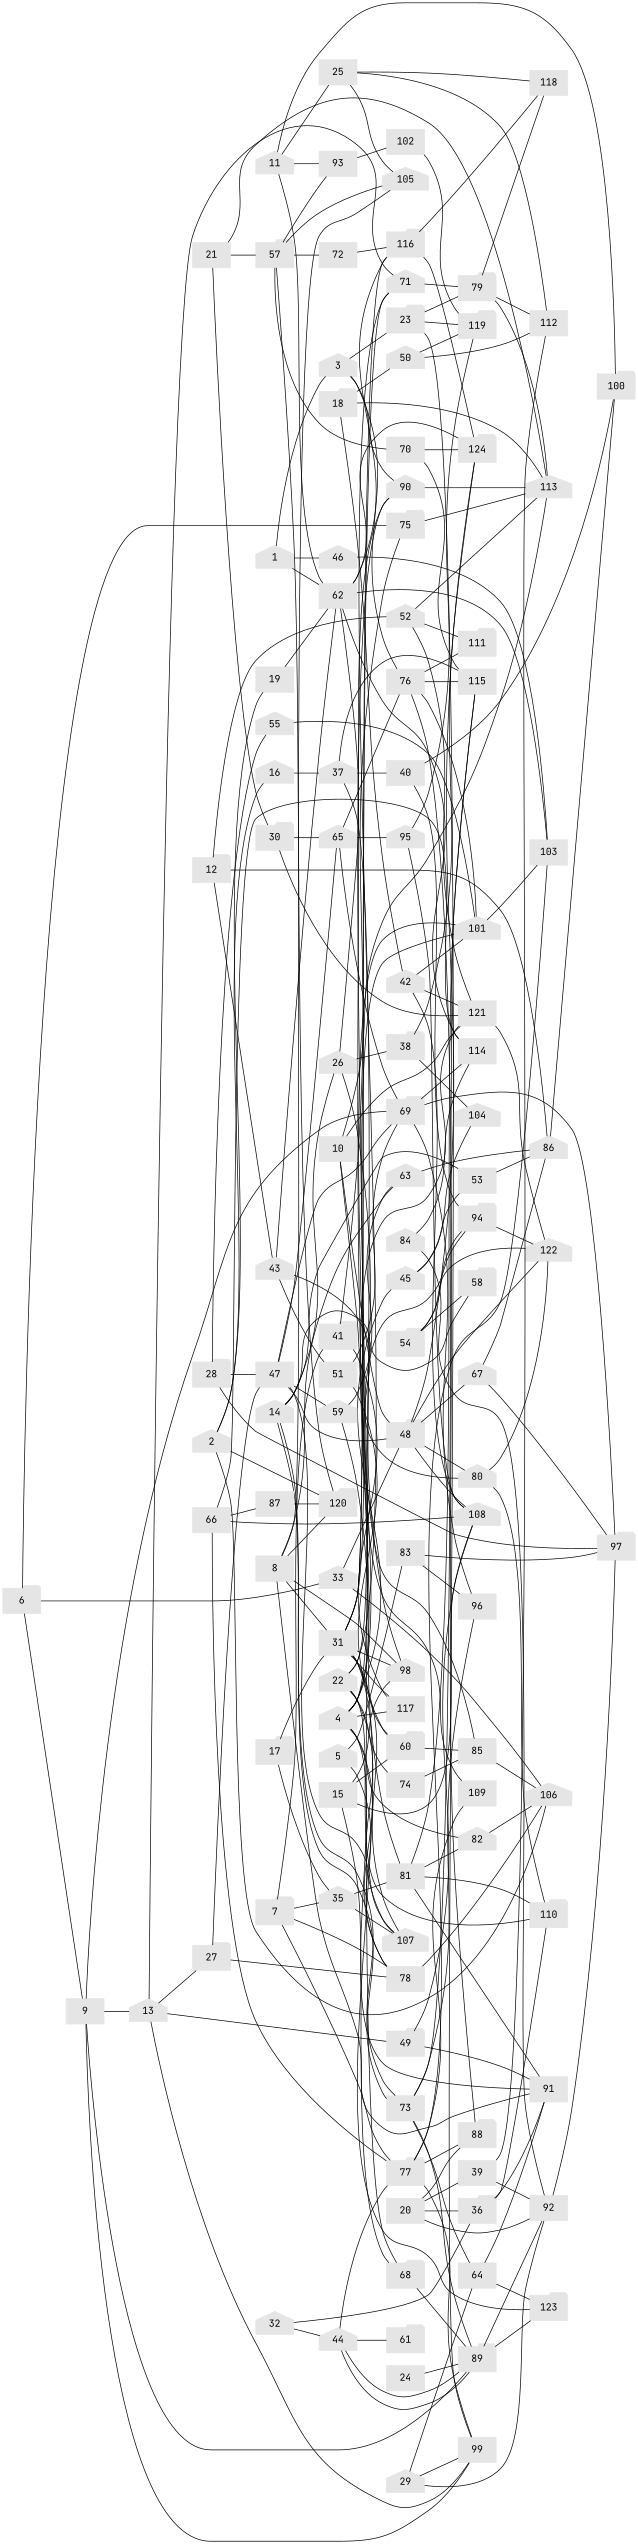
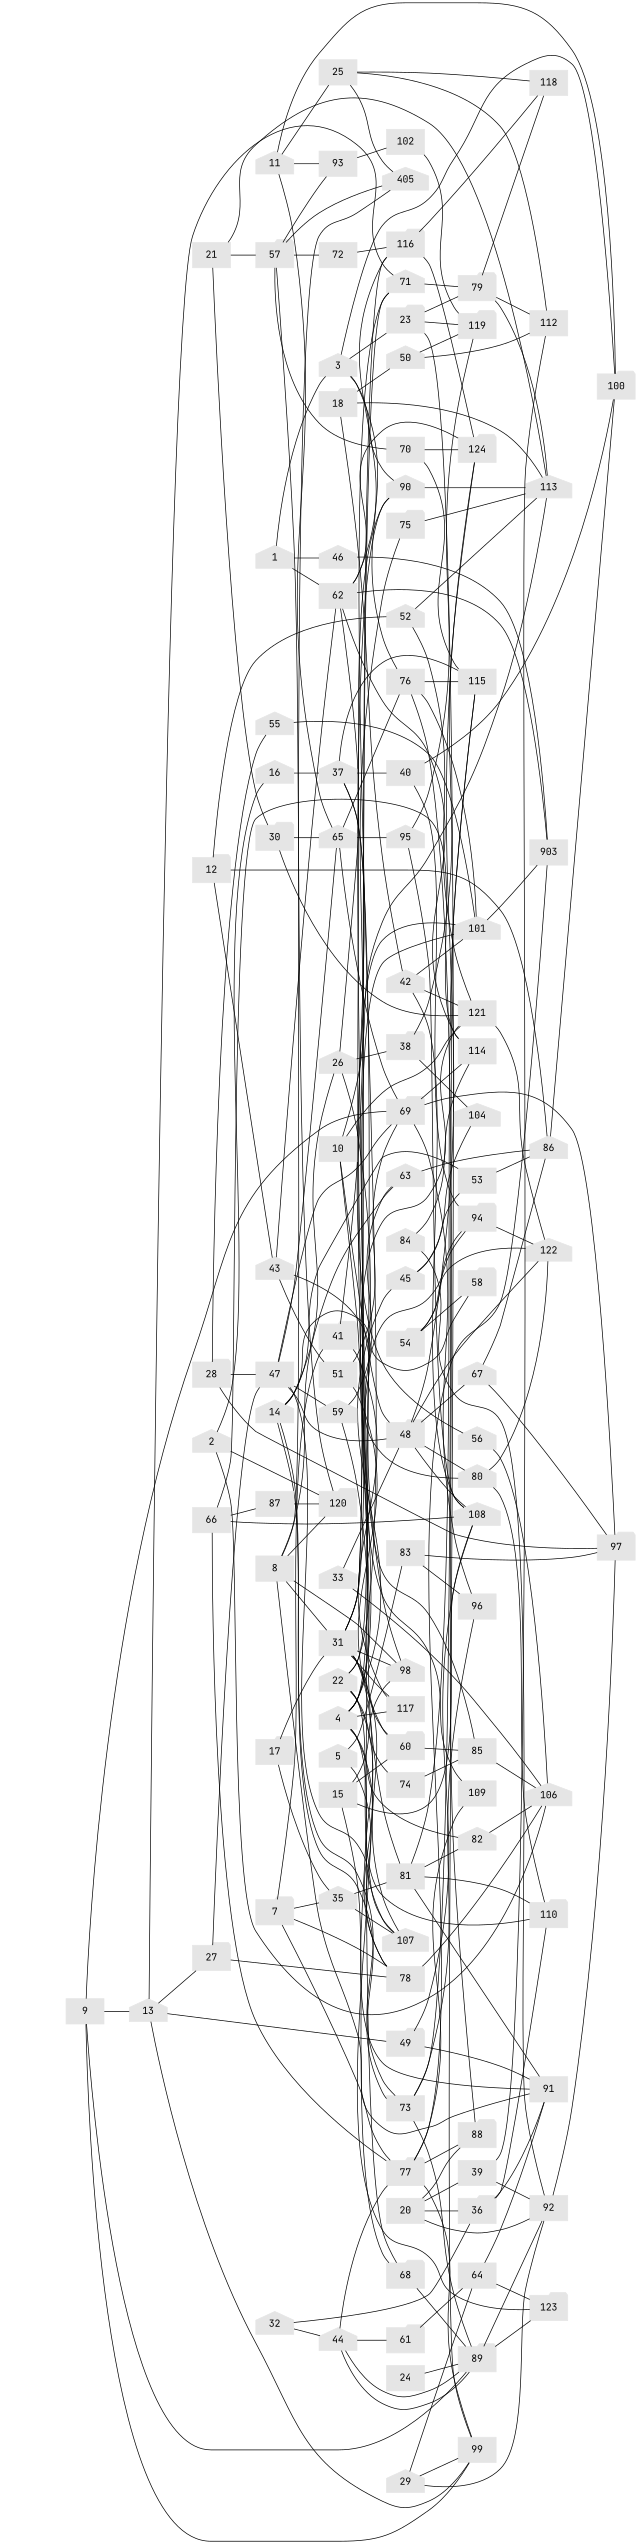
  graph {
    fontname="JetBrains Mono"
    rankdir=LR
    node [color=gray90 fontname="JetBrains Mono" shape=house style=filled]
    edge [fontname="JetBrains Mono"]
    1
    3
    46
    62 [shape=box]
    23 [shape=folder]
    76 [shape=box]
    90
    100 [shape=folder]
-   103 [shape=box]
+   103 [shape=box label=903]
    116 [shape=folder]
    124 [shape=folder]
    85 [shape=box]
    114 [shape=box]
    2
    16
-   19 [shape=box]
    106
    120 [shape=folder]
    37
    99 [shape=box]
    79 [shape=folder]
    119 [shape=folder]
    101
    88 [shape=folder]
    115 [shape=box]
-   111 [shape=folder]
    113
    4
    45
    78 [shape=box]
    82
    91 [shape=box]
    94 [shape=folder]
    117 [shape=box]
    121 [shape=box]
    53 [shape=box]
    104
    122
    5
    83 [shape=box]
    97 [shape=folder]
    96 [shape=box]
-   6 [shape=folder]
    9 [shape=box]
    33
    75 [shape=folder]
    13
    69 [shape=folder]
    89 [shape=folder]
    48 [shape=folder]
    7 [shape=folder]
    35
    41 [shape=folder]
    77 [shape=folder]
    107
    81 [shape=box]
    109 [shape=box]
    8 [shape=box]
    31 [shape=box]
    63
    98
-   105
+   105 [label=405]
    71
    60 [shape=folder]
    123 [shape=folder]
    86
    27 [shape=folder]
    49 [shape=folder]
    92 [shape=box]
    10 [shape=box]
    108
    80
    67
    11
    25 [shape=box]
    65
    93 [shape=box]
    112 [shape=box]
    118 [shape=box]
    95
    102 [shape=box]
    12 [shape=folder]
    43
    52
    51 [shape=box]
    47 [shape=box]
    14
    26
    58 [shape=folder]
    73 [shape=box]
    38 [shape=folder]
    15 [shape=box]
    68 [shape=folder]
    40 [shape=box]
+   56
    17 [shape=folder]
    18 [shape=folder]
    42
    50
    20 [shape=box]
    36 [shape=folder]
    39 [shape=box]
    110 [shape=folder]
    21 [shape=box]
    30 [shape=folder]
    57 [shape=folder]
    70 [shape=box]
    72 [shape=box]
    22
    74 [shape=box]
    24 [shape=box]
    59
    28 [shape=folder]
    55
    29
    64 [shape=box]
    32
    44
    61 [shape=folder]
    54 [shape=folder]
    66 [shape=box]
    87 [shape=box]
    84
    1 -- 3
    1 -- 46
    1 -- 62
    3 -- 23
    3 -- 76
    3 -- 90
+   3 -- 100
    46 -- 103
    62 -- 103
    62 -- 116
    62 -- 124
    62 -- 85
    62 -- 114
    23 -- 99
    23 -- 79
    23 -- 119
    76 -- 101
    76 -- 88
    76 -- 115
-   76 -- 111
    90 -- 113
    116 -- 124
    116 -- 118
    85 -- 106
    2 -- 16
-   2 -- 19
    2 -- 106
    2 -- 120
    16 -- 37
-   19 -- 62
    37 -- 115
    37 -- 68
    37 -- 40
+   37 -- 56
    79 -- 113
    79 -- 112
    79 -- 118
    101 -- 103
    4 -- 101
    4 -- 45
    4 -- 78
    4 -- 82
    4 -- 91
    4 -- 94
    4 -- 117
    4 -- 121
    45 -- 53
    45 -- 104
    78 -- 106
    82 -- 106
    94 -- 122
    121 -- 122
    53 -- 86
    5 -- 78
    5 -- 83
    83 -- 97
    83 -- 96
-   6 -- 9
-   6 -- 33
-   6 -- 75
    9 -- 99
    9 -- 13
    9 -- 69
    9 -- 89
    33 -- 106
    33 -- 48
    75 -- 113
    13 -- 99
    13 -- 71
    13 -- 27
    13 -- 49
    69 -- 114
    69 -- 97
    69 -- 96
    89 -- 123
    89 -- 92
    48 -- 124
    48 -- 122
    48 -- 108
    48 -- 80
    48 -- 67
    7 -- 78
    7 -- 35
    7 -- 41
    7 -- 77
    35 -- 107
    35 -- 81
    41 -- 117
    41 -- 75
    77 -- 103
    77 -- 99
    77 -- 88
    77 -- 109
    81 -- 115
    81 -- 82
    81 -- 91
    81 -- 110
    8 -- 120
    8 -- 91
    8 -- 31
    8 -- 63
    8 -- 98
    8 -- 105
    31 -- 90
    31 -- 116
    31 -- 117
    31 -- 107
    31 -- 98
    31 -- 71
    31 -- 60
    31 -- 123
    63 -- 86
    71 -- 79
    60 -- 85
    86 -- 100
    27 -- 78
    27 -- 47
    49 -- 91
    49 -- 108
    92 -- 97
    10 -- 113
    10 -- 121
    10 -- 48
    10 -- 109
    80 -- 122
    80 -- 110
    67 -- 97
    67 -- 86
    11 -- 100
    11 -- 25
-   11 -- 62
+   11 -- 65
    11 -- 93
    25 -- 105
    25 -- 112
    25 -- 118
    65 -- 76
    65 -- 69
    65 -- 95
    93 -- 102
    95 -- 119
    95 -- 108
    102 -- 119
    12 -- 86
    12 -- 43
    12 -- 52
    43 -- 62
    43 -- 80
    43 -- 51
-   52 -- 111
    52 -- 113
    52 -- 121
    51 -- 69
    51 -- 60
    47 -- 69
    47 -- 48
    47 -- 107
    47 -- 65
    47 -- 59
    14 -- 53
    14 -- 26
    14 -- 58
    14 -- 73
    14 -- 73
    26 -- 90
    26 -- 98
    26 -- 38
    73 -- 115
    73 -- 96
    73 -- 89
    38 -- 124
    38 -- 104
    15 -- 98
    15 -- 60
    15 -- 108
    15 -- 68
    68 -- 89
    40 -- 100
    40 -- 94
+   56 -- 106
    17 -- 35
    17 -- 31
    18 -- 113
    18 -- 42
    18 -- 50
    42 -- 101
    42 -- 121
    42 -- 108
    50 -- 119
    50 -- 112
    20 -- 88
    20 -- 92
    20 -- 36
    20 -- 39
    36 -- 91
    36 -- 110
    39 -- 92
    39 -- 112
    21 -- 113
    21 -- 30
    21 -- 57
    30 -- 121
    30 -- 65
    57 -- 120
    57 -- 105
    57 -- 93
    57 -- 70
    57 -- 72
    70 -- 124
    70 -- 115
    72 -- 116
    22 -- 101
    22 -- 107
    22 -- 71
    22 -- 110
    22 -- 74
    74 -- 85
    24 -- 89
    59 -- 81
    59 -- 63
    28 -- 97
    28 -- 47
    28 -- 55
    55 -- 101
    29 -- 99
    29 -- 92
    29 -- 64
    64 -- 91
    64 -- 123
    32 -- 36
    32 -- 44
    44 -- 89
    44 -- 89
    44 -- 77
    44 -- 61
-   73 -- 64
+   61 -- 64
    54 -- 94
    54 -- 122
    54 -- 58
    66 -- 114
    66 -- 77
    66 -- 108
    66 -- 87
    87 -- 120
    84 -- 114
    84 -- 92
  }
